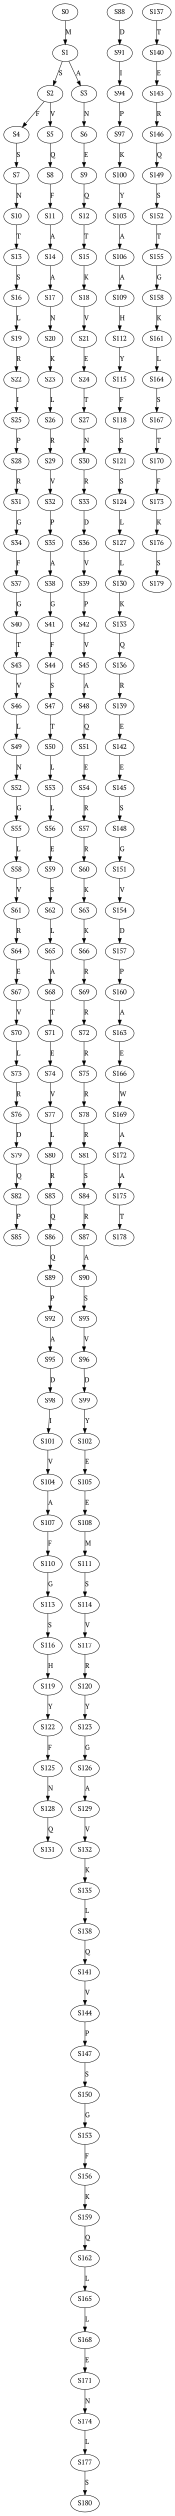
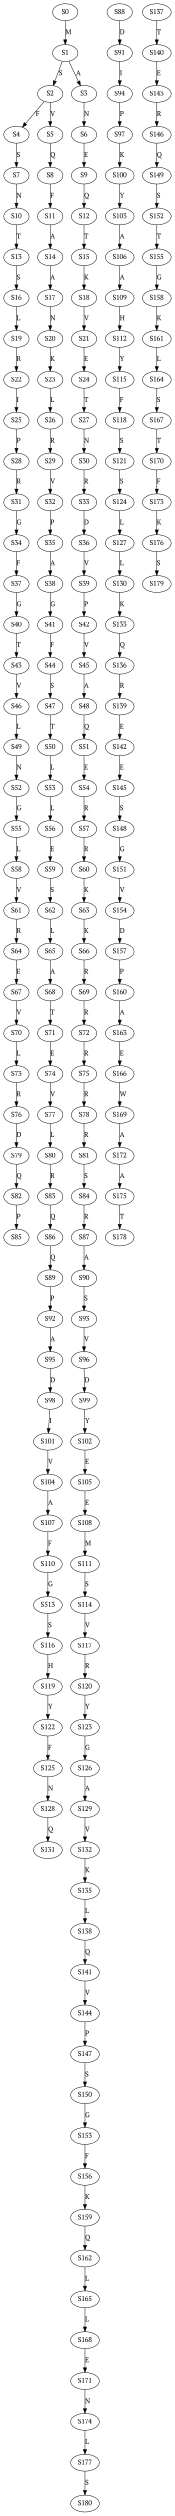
  strict digraph {
    fontname="PT Serif"
    node [fontname="PT Serif"]
    edge [fontname="PT Serif"]
    S0
    S1
    S2
    S3
    S4
    S5
    S6
    S7
    S8
    S9
    S10
    S11
    S12
    S13
    S14
    S15
    S16
    S17
    S18
    S19
    S20
    S21
    S22
    S23
    S24
    S25
    S26
    S27
    S28
    S29
    S30
    S31
    S32
    S33
    S34
    S35
    S36
    S37
    S38
    S39
    S40
    S41
    S42
    S43
    S44
    S45
    S46
    S47
    S48
    S49
    S50
    S51
    S52
    S53
    S54
    S55
    S56
    S57
    S58
    S59
    S60
    S61
    S62
    S63
    S64
    S65
    S66
    S67
    S68
    S69
    S70
    S71
    S72
    S73
    S74
    S75
    S76
    S77
    S78
    S79
    S80
    S81
    S82
    S83
    S84
    S85
    S86
    S87
    S89
    S90
    S88
    S91
    S92
    S93
    S94
    S95
    S96
    S97
    S98
    S99
    S100
    S101
    S102
    S103
    S104
    S105
    S106
    S107
    S108
    S109
    S110
    S111
    S112
-   S113
+   S113 [label=S513]
    S114
    S115
    S116
    S117
    S118
    S119
    S120
    S121
    S122
    S123
    S124
    S125
    S126
    S127
    S128
    S129
    S130
    S131
    S132
    S133
    S135
    S136
    S138
    S139
    S137
    S140
    S141
    S142
    S143
    S144
    S145
    S146
    S147
    S148
    S149
    S150
    S151
    S152
    S153
    S154
    S155
    S156
    S157
    S158
    S159
    S160
    S161
    S162
    S163
    S164
    S165
    S166
    S167
    S168
    S169
    S170
    S171
    S172
    S173
    S174
    S175
    S176
    S177
    S178
    S179
    S180
    S0 -> S1 [label=M]
    S1 -> S2 [label=S]
    S1 -> S3 [label=A]
    S2 -> S4 [label=F]
    S2 -> S5 [label=V]
    S3 -> S6 [label=N]
    S4 -> S7 [label=S]
    S5 -> S8 [label=Q]
    S6 -> S9 [label=E]
    S7 -> S10 [label=N]
    S8 -> S11 [label=F]
    S9 -> S12 [label=Q]
    S10 -> S13 [label=T]
    S11 -> S14 [label=A]
    S12 -> S15 [label=T]
    S13 -> S16 [label=S]
    S14 -> S17 [label=A]
    S15 -> S18 [label=K]
    S16 -> S19 [label=L]
    S17 -> S20 [label=N]
    S18 -> S21 [label=V]
    S19 -> S22 [label=R]
    S20 -> S23 [label=K]
    S21 -> S24 [label=E]
    S22 -> S25 [label=I]
    S23 -> S26 [label=L]
    S24 -> S27 [label=T]
    S25 -> S28 [label=P]
    S26 -> S29 [label=R]
    S27 -> S30 [label=N]
    S28 -> S31 [label=R]
    S29 -> S32 [label=V]
    S30 -> S33 [label=R]
    S31 -> S34 [label=G]
    S32 -> S35 [label=P]
    S33 -> S36 [label=D]
    S34 -> S37 [label=F]
    S35 -> S38 [label=A]
    S36 -> S39 [label=V]
    S37 -> S40 [label=G]
    S38 -> S41 [label=G]
    S39 -> S42 [label=P]
    S40 -> S43 [label=T]
    S41 -> S44 [label=F]
    S42 -> S45 [label=V]
    S43 -> S46 [label=V]
    S44 -> S47 [label=S]
    S45 -> S48 [label=A]
    S46 -> S49 [label=L]
    S47 -> S50 [label=T]
    S48 -> S51 [label=Q]
    S49 -> S52 [label=N]
    S50 -> S53 [label=L]
    S51 -> S54 [label=E]
    S52 -> S55 [label=G]
    S53 -> S56 [label=L]
    S54 -> S57 [label=R]
    S55 -> S58 [label=L]
    S56 -> S59 [label=E]
    S57 -> S60 [label=R]
    S58 -> S61 [label=V]
    S59 -> S62 [label=S]
    S60 -> S63 [label=K]
    S61 -> S64 [label=R]
    S62 -> S65 [label=L]
    S63 -> S66 [label=K]
    S64 -> S67 [label=E]
    S65 -> S68 [label=A]
    S66 -> S69 [label=R]
    S67 -> S70 [label=V]
    S68 -> S71 [label=T]
    S69 -> S72 [label=R]
    S70 -> S73 [label=L]
    S71 -> S74 [label=E]
    S72 -> S75 [label=R]
    S73 -> S76 [label=R]
    S74 -> S77 [label=V]
    S75 -> S78 [label=R]
    S76 -> S79 [label=D]
    S77 -> S80 [label=L]
    S78 -> S81 [label=R]
    S79 -> S82 [label=Q]
    S80 -> S83 [label=R]
    S81 -> S84 [label=S]
    S82 -> S85 [label=P]
    S83 -> S86 [label=Q]
    S84 -> S87 [label=R]
    S86 -> S89 [label=Q]
    S87 -> S90 [label=A]
    S89 -> S92 [label=P]
    S90 -> S93 [label=S]
    S88 -> S91 [label=D]
    S91 -> S94 [label=I]
    S92 -> S95 [label=A]
    S93 -> S96 [label=V]
    S94 -> S97 [label=P]
    S95 -> S98 [label=D]
    S96 -> S99 [label=D]
    S97 -> S100 [label=K]
    S98 -> S101 [label=I]
    S99 -> S102 [label=Y]
    S100 -> S103 [label=Y]
    S101 -> S104 [label=V]
    S102 -> S105 [label=E]
    S103 -> S106 [label=A]
    S104 -> S107 [label=A]
    S105 -> S108 [label=E]
    S106 -> S109 [label=A]
    S107 -> S110 [label=F]
    S108 -> S111 [label=M]
    S109 -> S112 [label=H]
    S110 -> S113 [label=G]
    S111 -> S114 [label=S]
    S112 -> S115 [label=Y]
    S113 -> S116 [label=S]
    S114 -> S117 [label=V]
    S115 -> S118 [label=F]
    S116 -> S119 [label=H]
    S117 -> S120 [label=R]
    S118 -> S121 [label=S]
    S119 -> S122 [label=Y]
    S120 -> S123 [label=Y]
    S121 -> S124 [label=S]
    S122 -> S125 [label=F]
    S123 -> S126 [label=G]
    S124 -> S127 [label=L]
    S125 -> S128 [label=N]
    S126 -> S129 [label=A]
    S127 -> S130 [label=L]
    S128 -> S131 [label=Q]
    S129 -> S132 [label=V]
    S130 -> S133 [label=K]
    S132 -> S135 [label=K]
    S133 -> S136 [label=Q]
    S135 -> S138 [label=L]
    S136 -> S139 [label=R]
    S138 -> S141 [label=Q]
    S139 -> S142 [label=E]
    S137 -> S140 [label=T]
    S140 -> S143 [label=E]
    S141 -> S144 [label=V]
    S142 -> S145 [label=E]
    S143 -> S146 [label=R]
    S144 -> S147 [label=P]
    S145 -> S148 [label=S]
    S146 -> S149 [label=Q]
    S147 -> S150 [label=S]
    S148 -> S151 [label=G]
    S149 -> S152 [label=S]
    S150 -> S153 [label=G]
    S151 -> S154 [label=V]
    S152 -> S155 [label=T]
    S153 -> S156 [label=F]
    S154 -> S157 [label=D]
    S155 -> S158 [label=G]
    S156 -> S159 [label=K]
    S157 -> S160 [label=P]
    S158 -> S161 [label=K]
    S159 -> S162 [label=Q]
    S160 -> S163 [label=A]
    S161 -> S164 [label=L]
    S162 -> S165 [label=L]
    S163 -> S166 [label=E]
    S164 -> S167 [label=S]
    S165 -> S168 [label=L]
    S166 -> S169 [label=W]
    S167 -> S170 [label=T]
    S168 -> S171 [label=E]
    S169 -> S172 [label=A]
    S170 -> S173 [label=F]
    S171 -> S174 [label=N]
    S172 -> S175 [label=A]
    S173 -> S176 [label=K]
    S174 -> S177 [label=L]
    S175 -> S178 [label=T]
    S176 -> S179 [label=S]
    S177 -> S180 [label=S]
  }
